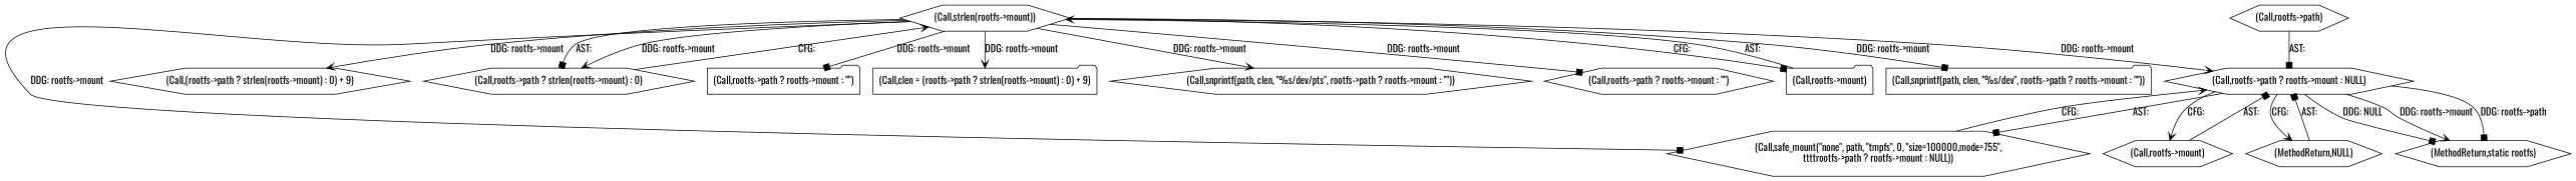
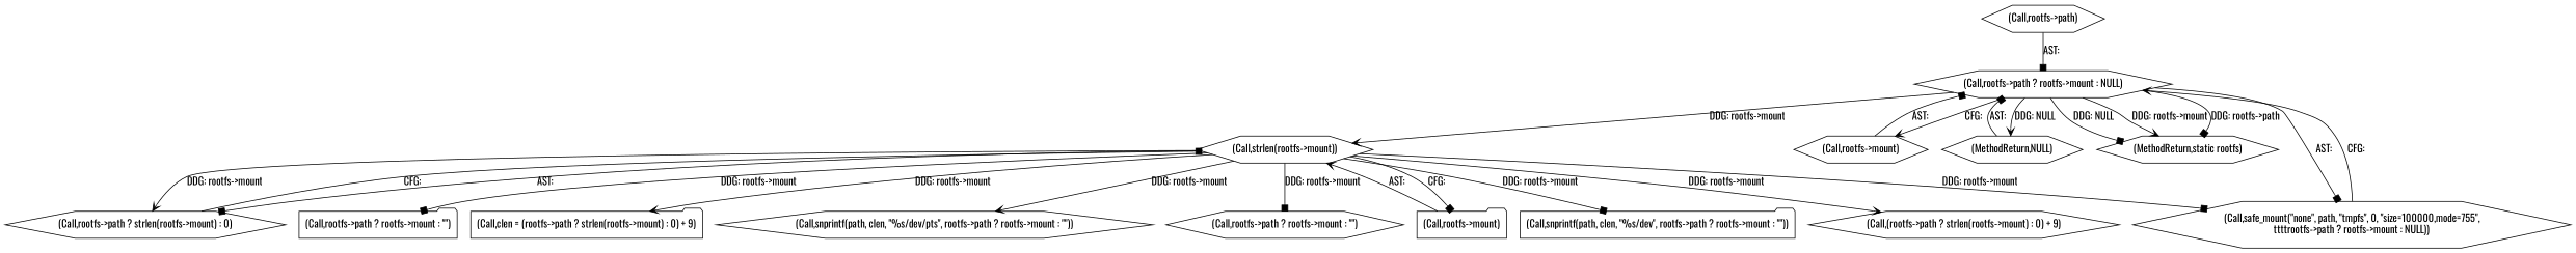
  digraph {
    fontname=Oswald
    node [fontname=Oswald shape=hexagon]
    edge [arrowhead=box fontname=Oswald]
    n1 [label="(Call,rootfs->path ? rootfs->mount : NULL)"]
    n2 [label="(Call,safe_mount(\"none\", path, \"tmpfs\", 0, \"size=100000,mode=755\",\n\t\t\t\trootfs->path ? rootfs->mount : NULL))"]
    n3 [label="(Call,rootfs->mount)"]
    n4 [label="(MethodReturn,NULL)"]
    n5 [label="(MethodReturn,static rootfs)"]
    n6 [label="(Call,strlen(rootfs->mount))"]
    n7 [label="(Call,(rootfs->path ? strlen(rootfs->mount) : 0) + 9)"]
    n8 [label="(Call,rootfs->path ? strlen(rootfs->mount) : 0)"]
    n9 [label="(Call,rootfs->path ? rootfs->mount : \"\")" shape=folder]
    n10 [label="(Call,clen = (rootfs->path ? strlen(rootfs->mount) : 0) + 9)" shape=folder]
    n11 [label="(Call,snprintf(path, clen, \"%s/dev/pts\", rootfs->path ? rootfs->mount : \"\"))"]
    n12 [label="(Call,rootfs->path ? rootfs->mount : \"\")"]
    n13 [label="(Call,rootfs->mount)" shape=folder]
    n14 [label="(Call,snprintf(path, clen, \"%s/dev\", rootfs->path ? rootfs->mount : \"\"))" shape=folder]
    n15 [label="(Call,rootfs->path)"]
    n1 -> n2 [label="AST: "]
    n1 -> n3 [arrowhead=vee label="CFG: "]
-   n1 -> n4 [arrowhead=vee label="CFG: "]
+   n1 -> n4 [arrowhead=vee label="DDG: NULL"]
    n1 -> n5 [label="DDG: NULL"]
    n1 -> n5 [arrowhead=vee label="DDG: rootfs->mount"]
    n1 -> n5 [label="DDG: rootfs->path"]
    n2 -> n1 [arrowhead=vee label="CFG: "]
    n3 -> n1 [label="AST: "]
    n4 -> n1 [label="AST: "]
-   n6 -> n1 [arrowhead=vee label="DDG: rootfs->mount"]
+   n1 -> n6 [arrowhead=vee label="DDG: rootfs->mount"]
    n6 -> n2 [label="DDG: rootfs->mount"]
    n6 -> n7 [arrowhead=vee label="DDG: rootfs->mount"]
    n6 -> n8 [label="AST: "]
    n6 -> n8 [arrowhead=vee label="DDG: rootfs->mount"]
    n6 -> n9 [label="DDG: rootfs->mount"]
    n6 -> n10 [arrowhead=vee label="DDG: rootfs->mount"]
    n6 -> n11 [arrowhead=vee label="DDG: rootfs->mount"]
    n6 -> n12 [label="DDG: rootfs->mount"]
    n6 -> n13 [label="CFG: "]
    n6 -> n14 [label="DDG: rootfs->mount"]
-   n8 -> n6 [arrowhead=vee label="CFG: "]
+   n8 -> n6 [label="CFG: "]
    n13 -> n6 [arrowhead=vee label="AST: "]
    n15 -> n1 [label="AST: "]
  }
